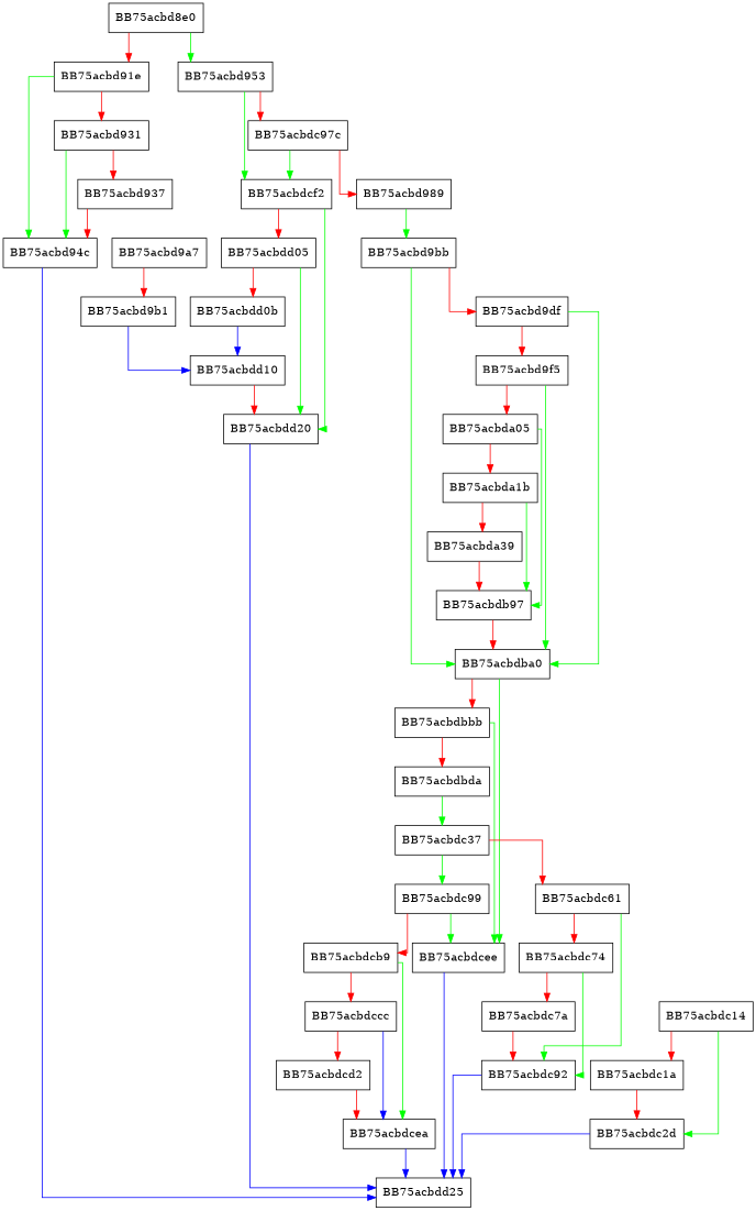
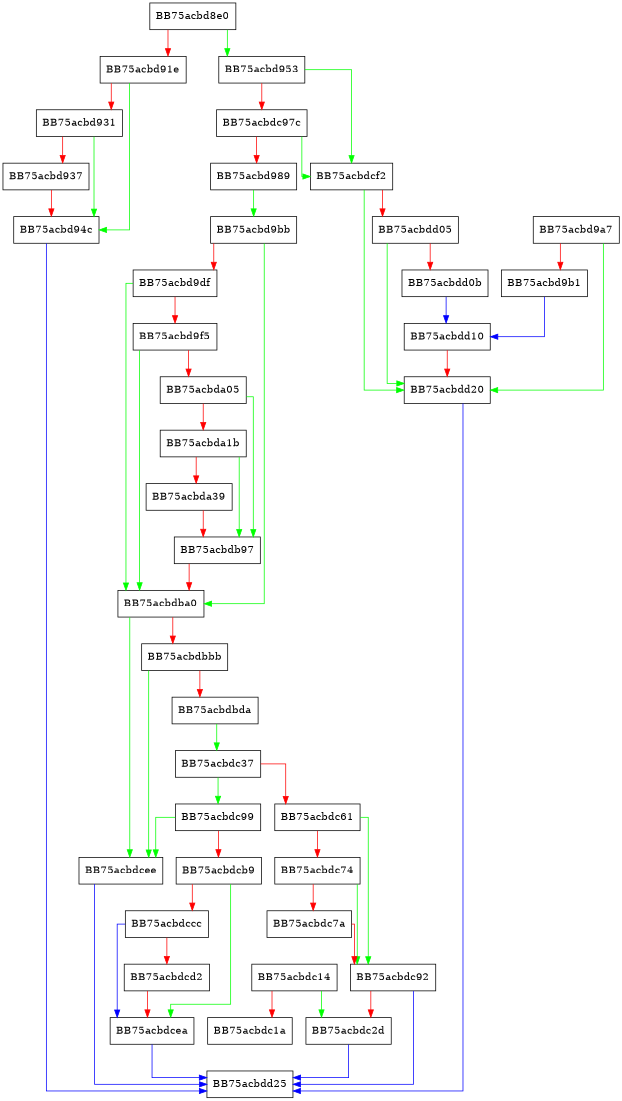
  digraph {
    splines=ortho
    node [shape=box]
    edge [color=red]
    BB75acbd8e0
    BB75acbd953
    BB75acbd91e
    BB75acbdcf2
    n5 [label=BB75acbdc97c]
    BB75acbd94c
    BB75acbd931
    BB75acbdd20
    BB75acbdd05
    BB75acbd989
    BB75acbdd25
    BB75acbd937
    BB75acbdd0b
    BB75acbd9bb
    BB75acbdba0
    BB75acbd9df
    BB75acbdcee
    BB75acbdbbb
    BB75acbd9f5
    BB75acbd9a7
    BB75acbd9b1
    BB75acbdd10
    BB75acbdbda
    BB75acbda05
    BB75acbdb97
    BB75acbda1b
    BB75acbda39
    BB75acbdc37
    BB75acbdc99
    BB75acbdc61
    BB75acbdcb9
    BB75acbdc92
    BB75acbdc74
    BB75acbdc2d
    BB75acbdc14
    BB75acbdc1a
    BB75acbdcea
    BB75acbdccc
    BB75acbdc7a
    BB75acbdcd2
    BB75acbd8e0 -> BB75acbd953 [color=green]
    BB75acbd8e0 -> BB75acbd91e
    BB75acbd953 -> BB75acbdcf2 [color=green]
    BB75acbd953 -> n5
    BB75acbd91e -> BB75acbd94c [color=green]
    BB75acbd91e -> BB75acbd931
    BB75acbdcf2 -> BB75acbdd20 [color=green]
    BB75acbdcf2 -> BB75acbdd05
    n5 -> BB75acbdcf2 [color=green]
    n5 -> BB75acbd989
    BB75acbd94c -> BB75acbdd25 [color=blue]
    BB75acbd931 -> BB75acbd94c [color=green]
    BB75acbd931 -> BB75acbd937
    BB75acbdd20 -> BB75acbdd25 [color=blue]
    BB75acbdd05 -> BB75acbdd20 [color=green]
    BB75acbdd05 -> BB75acbdd0b
    BB75acbd989 -> BB75acbd9bb [color=green]
    BB75acbd937 -> BB75acbd94c
    BB75acbdd0b -> BB75acbdd10 [color=blue]
    BB75acbd9bb -> BB75acbdba0 [color=green]
    BB75acbd9bb -> BB75acbd9df
    BB75acbdba0 -> BB75acbdcee [color=green]
    BB75acbdba0 -> BB75acbdbbb
    BB75acbd9df -> BB75acbdba0 [color=green]
    BB75acbd9df -> BB75acbd9f5
    BB75acbdcee -> BB75acbdd25 [color=blue]
    BB75acbdbbb -> BB75acbdcee [color=green]
    BB75acbdbbb -> BB75acbdbda
    BB75acbd9f5 -> BB75acbdba0 [color=green]
    BB75acbd9f5 -> BB75acbda05
+   BB75acbd9a7 -> BB75acbdd20 [color=green]
    BB75acbd9a7 -> BB75acbd9b1
    BB75acbd9b1 -> BB75acbdd10 [color=blue]
    BB75acbdd10 -> BB75acbdd20
    BB75acbdbda -> BB75acbdc37 [color=green]
    BB75acbda05 -> BB75acbdb97 [color=green]
    BB75acbda05 -> BB75acbda1b
    BB75acbdb97 -> BB75acbdba0
    BB75acbda1b -> BB75acbdb97 [color=green]
    BB75acbda1b -> BB75acbda39
    BB75acbda39 -> BB75acbdb97
    BB75acbdc37 -> BB75acbdc99 [color=green]
    BB75acbdc37 -> BB75acbdc61
    BB75acbdc99 -> BB75acbdcee [color=green]
    BB75acbdc99 -> BB75acbdcb9
    BB75acbdc61 -> BB75acbdc92 [color=green]
    BB75acbdc61 -> BB75acbdc74
    BB75acbdcb9 -> BB75acbdcea [color=green]
    BB75acbdcb9 -> BB75acbdccc
    BB75acbdc92 -> BB75acbdd25 [color=blue]
    BB75acbdc74 -> BB75acbdc92 [color=green]
    BB75acbdc74 -> BB75acbdc7a
    BB75acbdc2d -> BB75acbdd25 [color=blue]
    BB75acbdc14 -> BB75acbdc2d [color=green]
    BB75acbdc14 -> BB75acbdc1a
-   BB75acbdc1a -> BB75acbdc2d
+   BB75acbdc92 -> BB75acbdc2d
    BB75acbdcea -> BB75acbdd25 [color=blue]
    BB75acbdccc -> BB75acbdcea [color=blue]
    BB75acbdccc -> BB75acbdcd2
    BB75acbdc7a -> BB75acbdc92
    BB75acbdcd2 -> BB75acbdcea
  }
